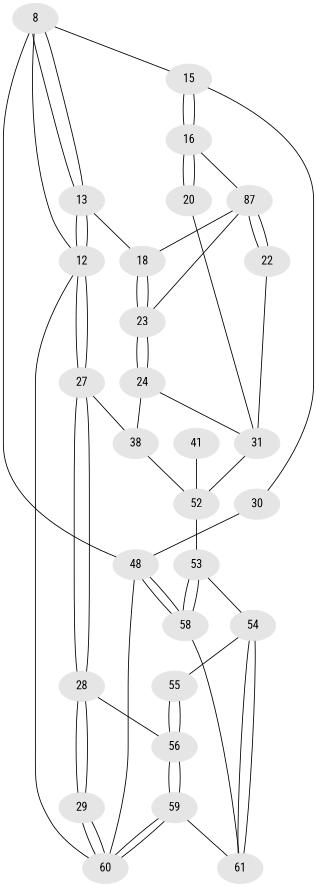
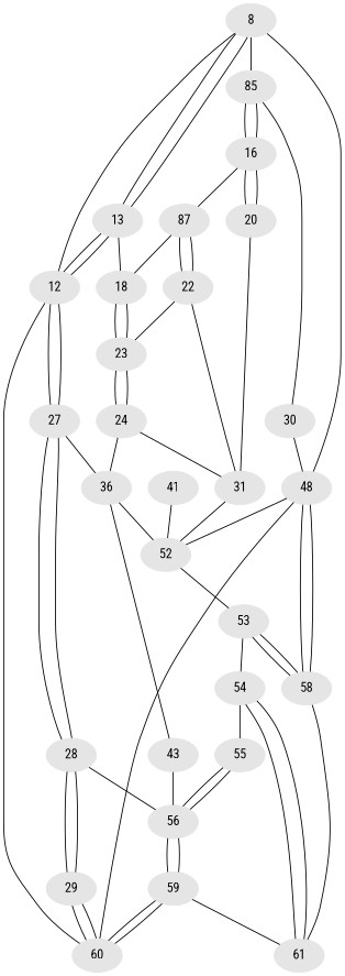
  graph {
    fontname="Roboto Condensed"
    node [color=gray90 fontname="Roboto Condensed" style=filled]
    edge [fontname="Roboto Condensed"]
    8 [super="+7+6"]
    n2 [label=13]
    12 [super="+10"]
-   15
+   15 [label=85]
    48 [super="+33+32+44"]
    18
    27
    60 [super="+9"]
    16
    30 [super="+14"]
    52 [super="+49+50+34"]
    58 [super="+57"]
    23
-   38 [super="+26"]
+   38 [super="+26" label=36]
    28
    n16 [label=87]
    20
    22
    31 [super="+21"]
    24
+   43 [super="+40+39+36"]
    29
    56 [super="+47+37+46+45"]
    59
    53
    61
    n27 [label=41]
    54
    55
    8 -- n2
    8 -- n2
    8 -- 12
    8 -- 15
    8 -- 48 [weight=3]
    n2 -- 12
    n2 -- 12
    n2 -- 18
    12 -- 27
    12 -- 27
    12 -- 60
    15 -- 16
    15 -- 16
    15 -- 30
    48 -- 60 [weight=2]
+   48 -- 52 [weight=2]
    48 -- 58 [weight=2]
    48 -- 58
    18 -- 23
    18 -- 23
    27 -- 38
    27 -- 28
    27 -- 28
    16 -- n16
    16 -- 20
    16 -- 20
    30 -- 48 [weight=2]
    52 -- 53
    58 -- 61
    23 -- 24
    23 -- 24
    38 -- 52
+   38 -- 43 [weight=2]
    28 -- 29
    28 -- 29
    28 -- 56
    n16 -- 18
    n16 -- 22
    n16 -- 22
    20 -- 31
-   n16 -- 23
+   22 -- 23
    22 -- 31
    31 -- 52
    24 -- 38
    24 -- 31
+   43 -- 56 [weight=3]
    29 -- 60 [weight=2]
    29 -- 60
    56 -- 59
    56 -- 59
    59 -- 60
    59 -- 60
    59 -- 61
    53 -- 58
    53 -- 58
    53 -- 54
    n27 -- 52 [weight=3]
    54 -- 61
    54 -- 61
    54 -- 55
    55 -- 56 [weight=2]
    55 -- 56
  }
